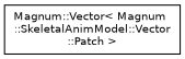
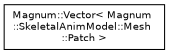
  digraph {
    rankdir=LR
-   n1 [color=black fillcolor=white fontname=Helvetica fontsize=10 height=0.2 label="Magnum::Vector\< Magnum\l::SkeletalAnimModel::Vector\l::Patch \>" shape=record style=filled width=0.4]
+   n1 [color=black fillcolor=white fontname=Helvetica fontsize=10 height=0.2 label="Magnum::Vector\< Magnum\l::SkeletalAnimModel::Mesh\l::Patch \>" shape=record style=filled width=0.4]
  }
